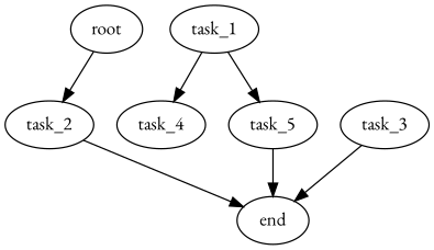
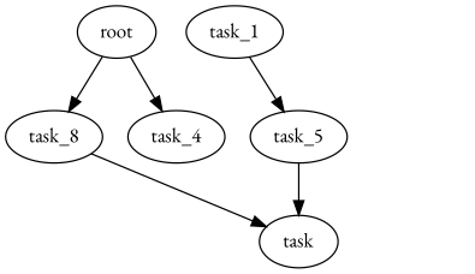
  digraph {
    fontname="EB Garamond"
    node [fontname="EB Garamond"]
    edge [fontname="EB Garamond"]
    root
-   task_2
+   task_2 [label=task_8]
    task_1
    task_4
    task_5
-   end
-   task_3
+   end [label=task]
    root -> task_2
    task_2 -> end
-   task_1 -> task_4
+   root -> task_4
    task_1 -> task_5
    task_5 -> end
-   task_3 -> end
  }
